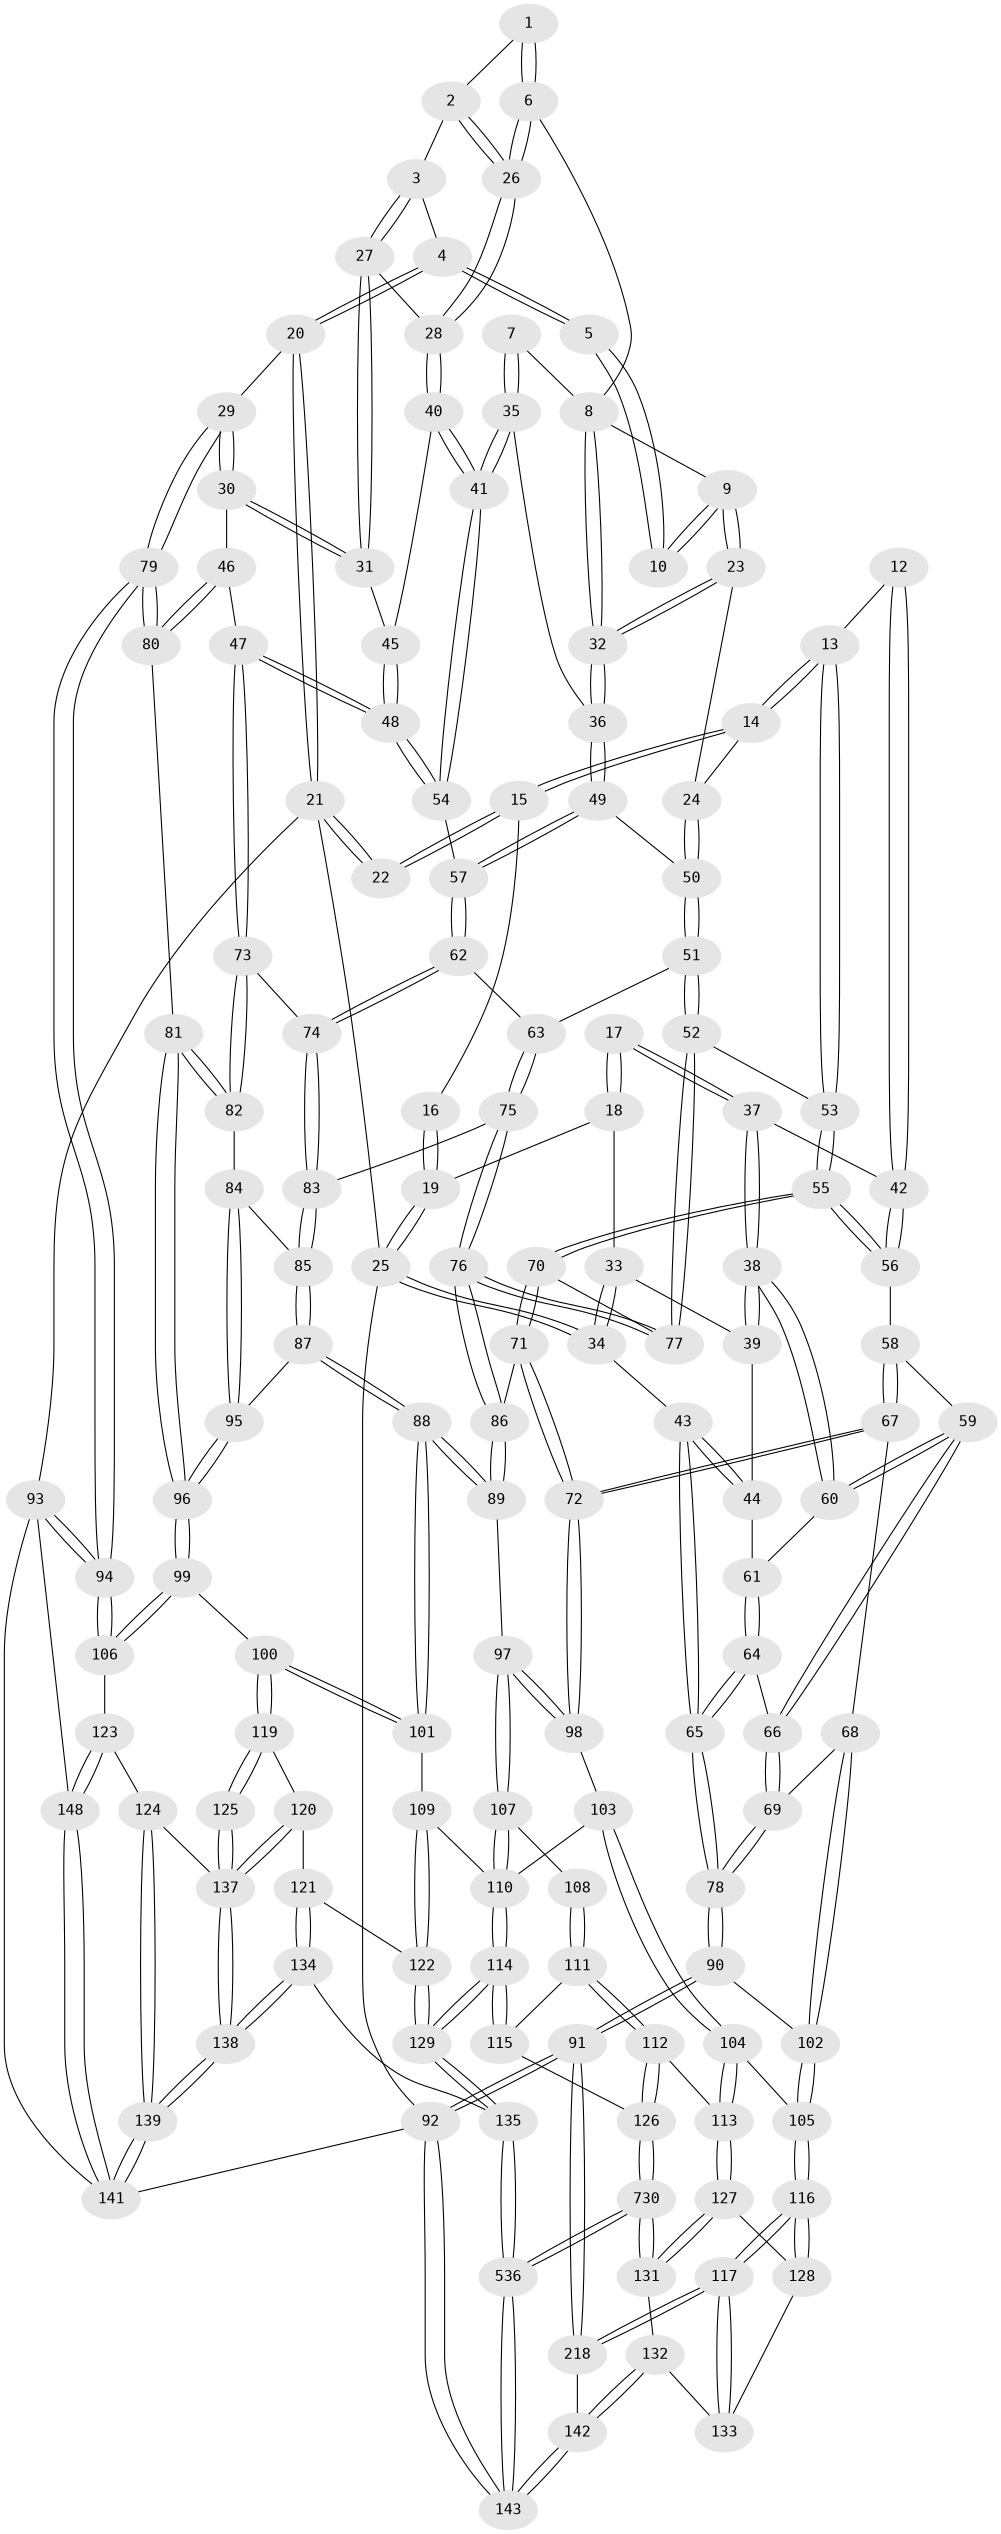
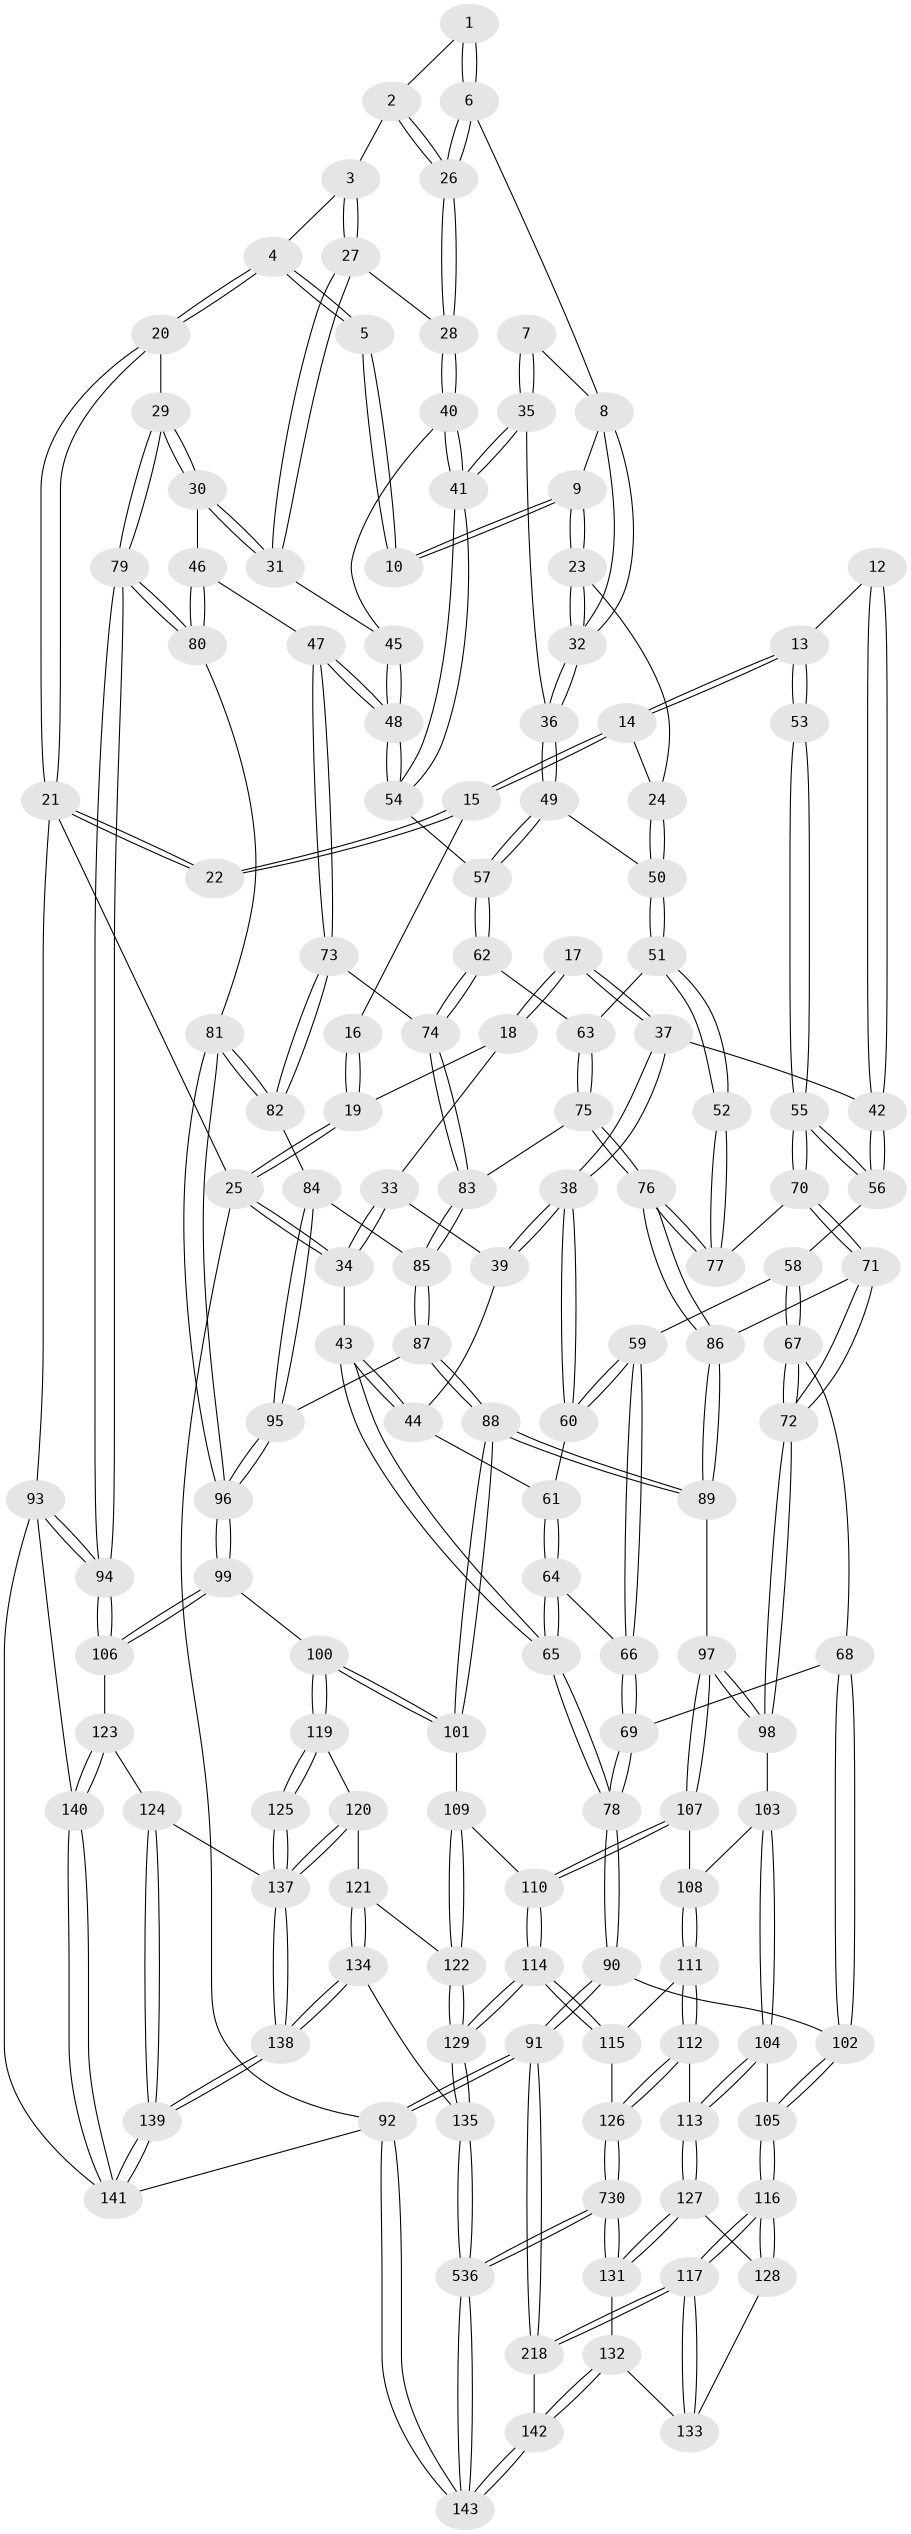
  graph {
    fontname="DejaVu Sans Mono"
    node [color=gray90 fontname="DejaVu Sans Mono" style=filled]
    edge [fontname="DejaVu Sans Mono"]
    1
    2
    6
    3
    26
    8
    4
    27
    28
    5
    20
    31
    10
    21
    29
    7
    35
    9
    32
    36
    41
    23
    24
    12
    13
    42
    17
    18
    37
    14
    53
    56
    15
    55
    16
    22
    50
    19
    25
    33
    38
    34
    39
    92
    93
    30
    79
    94
    141
-   140 [label=148]
+   140
    51
    43
    143
    40
    45
    46
    80
    47
    48
    49
    44
    65
    54
    57
    60
    61
    58
    78
    64
    73
    81
    74
    82
    62
    52
    63
    77
    75
    70
    71
    59
    67
    66
    68
    72
    69
    83
    76
    90
    102
    98
    105
    86
    89
    103
    84
    85
    91
    106
    96
    99
    95
    87
    88
    97
    101
    109
    107
    n109 [label=218]
    142
    123
    100
    108
    110
    104
    119
    120
    125
    122
    116
    113
    111
    127
    117
    128
    124
    114
    112
    115
    129
    126
    n132 [label=730]
    131
    135
    133
    121
    137
    134
    138
    139
    n141 [label=536]
    132
    1 -- 2
    1 -- 6
    1 -- 6
    2 -- 3
    2 -- 26
    2 -- 26
    6 -- 26
    6 -- 26
    6 -- 8
    3 -- 4
    3 -- 27
    3 -- 27
    26 -- 28
    26 -- 28
    8 -- 9
    8 -- 32
    8 -- 32
    4 -- 5
    4 -- 5
    4 -- 20
    4 -- 20
    27 -- 28
    27 -- 31
    27 -- 31
    28 -- 40
    28 -- 40
    5 -- 10
    5 -- 10
    20 -- 21
    20 -- 21
    20 -- 29
    31 -- 45
    21 -- 22
    21 -- 22
    21 -- 25
    21 -- 93
    29 -- 30
    29 -- 30
    29 -- 79
    29 -- 79
    7 -- 8
    7 -- 35
    7 -- 35
    35 -- 36
    35 -- 41
    35 -- 41
    9 -- 10
    9 -- 10
    9 -- 23
    9 -- 23
    32 -- 36
    32 -- 36
    36 -- 49
    36 -- 49
    41 -- 54
    41 -- 54
    23 -- 32
    23 -- 32
    23 -- 24
    24 -- 50
    24 -- 50
    12 -- 13
    12 -- 42
    12 -- 42
    13 -- 14
    13 -- 14
    13 -- 53
    13 -- 53
    42 -- 56
    42 -- 56
    17 -- 18
    17 -- 18
    17 -- 37
    17 -- 37
    18 -- 19
    18 -- 33
    37 -- 42
    37 -- 38
    37 -- 38
    14 -- 24
    14 -- 15
    14 -- 15
    53 -- 55
    53 -- 55
    56 -- 58
    15 -- 16
    15 -- 22
    15 -- 22
    55 -- 56
    55 -- 56
    55 -- 70
    55 -- 70
    16 -- 19
    16 -- 19
    50 -- 51
    50 -- 51
    19 -- 25
    19 -- 25
    25 -- 34
    25 -- 34
    25 -- 92
    33 -- 34
    33 -- 34
    33 -- 39
    38 -- 39
    38 -- 39
    38 -- 60
    38 -- 60
    34 -- 43
    39 -- 44
    92 -- 141
    92 -- 143
    92 -- 143
    93 -- 94
    93 -- 94
    93 -- 141
    93 -- 140
    30 -- 31
    30 -- 31
    30 -- 46
    79 -- 94
    79 -- 94
    79 -- 80
    79 -- 80
    94 -- 106
    94 -- 106
    140 -- 141
    140 -- 141
    51 -- 52
    51 -- 52
    51 -- 63
    43 -- 44
    43 -- 44
    43 -- 65
    43 -- 65
    40 -- 41
    40 -- 41
    40 -- 45
    45 -- 48
    45 -- 48
    46 -- 80
    46 -- 80
    46 -- 47
    80 -- 81
    47 -- 48
    47 -- 48
    47 -- 73
    47 -- 73
    48 -- 54
    48 -- 54
    49 -- 50
    49 -- 57
    49 -- 57
    44 -- 61
    65 -- 78
    65 -- 78
    54 -- 57
    57 -- 62
    57 -- 62
    60 -- 61
    61 -- 64
    61 -- 64
    58 -- 59
    58 -- 67
    58 -- 67
    78 -- 90
    78 -- 90
    64 -- 65
    64 -- 65
    64 -- 66
    73 -- 74
    73 -- 82
    73 -- 82
    81 -- 82
    81 -- 82
    81 -- 96
    81 -- 96
    74 -- 83
    74 -- 83
    82 -- 84
    62 -- 74
    62 -- 74
    62 -- 63
-   52 -- 53
    52 -- 77
    52 -- 77
    63 -- 75
    63 -- 75
    75 -- 83
    75 -- 76
    75 -- 76
    70 -- 77
    70 -- 71
    70 -- 71
    71 -- 72
    71 -- 72
    71 -- 86
    59 -- 60
    59 -- 60
    59 -- 66
    59 -- 66
    67 -- 68
    67 -- 72
    67 -- 72
    66 -- 69
    66 -- 69
    68 -- 69
    68 -- 102
    68 -- 102
    72 -- 98
    72 -- 98
    69 -- 78
    69 -- 78
    83 -- 85
    83 -- 85
    76 -- 77
    76 -- 77
    76 -- 86
    76 -- 86
    90 -- 102
    90 -- 91
    90 -- 91
    102 -- 105
    102 -- 105
    98 -- 103
    105 -- 116
    105 -- 116
    86 -- 89
    86 -- 89
    89 -- 97
-   103 -- 110
+   103 -- 108
    103 -- 104
    103 -- 104
    84 -- 85
    84 -- 95
    84 -- 95
    85 -- 87
    85 -- 87
    91 -- 92
    91 -- 92
    91 -- n109
    91 -- n109
    106 -- 123
    96 -- 99
    96 -- 99
    99 -- 106
    99 -- 106
    99 -- 100
    95 -- 96
    95 -- 96
    87 -- 95
    87 -- 88
    87 -- 88
    88 -- 89
    88 -- 89
    88 -- 101
    88 -- 101
    97 -- 98
    97 -- 98
    97 -- 107
    97 -- 107
    101 -- 109
    109 -- 110
    109 -- 122
    109 -- 122
    107 -- 108
    107 -- 110
    107 -- 110
    n109 -- 142
    142 -- 143
    142 -- 143
    123 -- 140
    123 -- 140
    123 -- 124
    100 -- 101
    100 -- 101
    100 -- 119
    100 -- 119
    108 -- 111
    108 -- 111
    110 -- 114
    110 -- 114
    104 -- 105
    104 -- 113
    104 -- 113
    119 -- 120
    119 -- 125
    119 -- 125
    120 -- 121
    120 -- 137
    120 -- 137
    125 -- 137
    125 -- 137
    122 -- 129
    122 -- 129
    116 -- 117
    116 -- 117
    116 -- 128
    116 -- 128
    113 -- 127
    113 -- 127
    111 -- 112
    111 -- 112
    111 -- 115
    127 -- 128
    127 -- 131
    127 -- 131
    117 -- n109
    117 -- n109
    117 -- 133
    117 -- 133
    128 -- 133
    124 -- 137
    124 -- 139
    124 -- 139
    114 -- 115
    114 -- 115
    114 -- 129
    114 -- 129
    112 -- 113
    112 -- 126
    112 -- 126
    115 -- 126
    129 -- 135
    129 -- 135
    126 -- n132
    126 -- n132
    n132 -- 131
    n132 -- 131
    n132 -- n141
    n132 -- n141
    131 -- 132
    135 -- n141
    135 -- n141
    121 -- 122
    121 -- 134
    121 -- 134
    137 -- 138
    137 -- 138
    134 -- 135
    134 -- 138
    134 -- 138
    138 -- 139
    138 -- 139
    139 -- 141
    139 -- 141
    n141 -- 143
    n141 -- 143
    132 -- 142
    132 -- 142
    132 -- 133
  }
